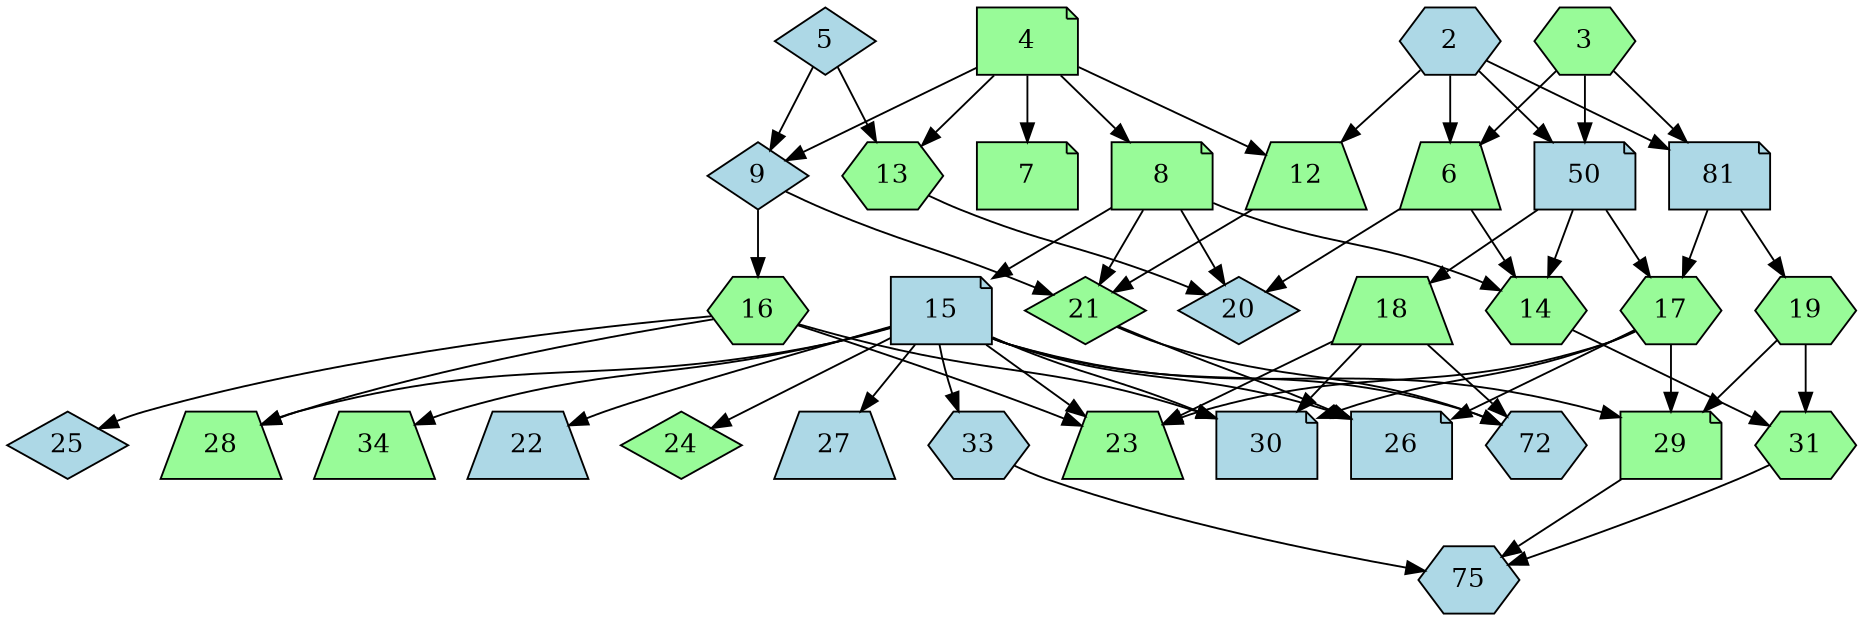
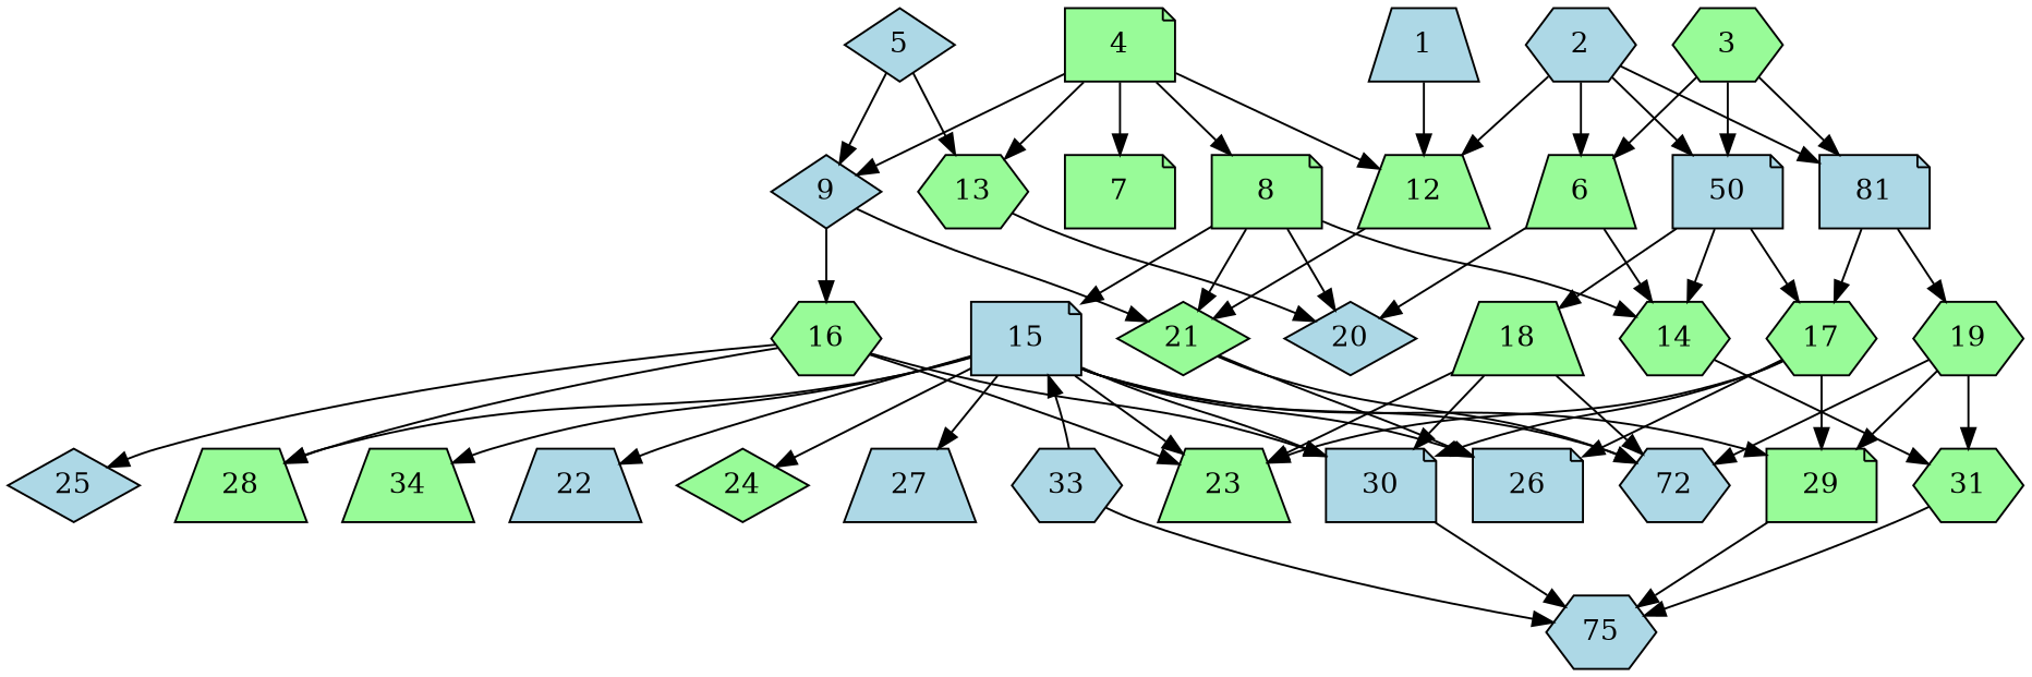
  digraph {
    node [alpha=0.11 fillcolor=palegreen shape=hexagon style=filled]
+   1 [expect_size=17698648039669104 fillcolor=lightblue shape=trapezium]
    12 [alpha=0.06 expect_size=594711334602801664 shape=trapezium]
    21 [expect_size=1405601324550509 shape=diamond]
    26 [alpha=0.18 expect_size=416717837230769408 fillcolor=lightblue shape=note]
    n5 [alpha=0.08 expect_size=3200099346945084 fillcolor=lightblue label=72]
    2 [alpha=0.16 expect_size=1365485795293971 fillcolor=lightblue]
    6 [alpha=0.08 expect_size=534588934927694080 shape=trapezium]
    n8 [alpha=0.01 expect_size=2133455958477421 fillcolor=lightblue label=50 shape=note]
    n9 [alpha=0.19 expect_size=158596121285885952000 fillcolor=lightblue label=81 shape=note]
    14 [alpha=0.09 expect_size=538846164106441]
    20 [alpha=0.15 expect_size=110879881289397174272 fillcolor=lightblue shape=diamond]
    17 [alpha=0.12 expect_size=245290324137498116096]
    18 [expect_size=371601625476299392 shape=trapezium]
    19 [alpha=0.19 expect_size=466138525826285568]
    31 [alpha=0.10 expect_size=228764898295808000000]
    23 [alpha=0.05 expect_size=280019535123811 shape=trapezium]
    29 [alpha=0.02 expect_size=384892084944896000 shape=note]
    30 [alpha=0.01 expect_size=2373581311523150 fillcolor=lightblue shape=note]
    3 [alpha=0.04 expect_size=98881107776609632]
    4 [alpha=0.04 expect_size=425462770810480 shape=note]
    7 [alpha=0.09 expect_size=1619844835311616000 shape=note]
    8 [alpha=0.13 expect_size=39775692128256000000 shape=note]
    9 [alpha=0.01 expect_size=99896438087428866048 fillcolor=lightblue shape=diamond]
    13 [alpha=0.00 expect_size=7963729272918828]
    15 [alpha=0.14 expect_size=1020968597998030 fillcolor=lightblue shape=note]
    16 [alpha=0.17 expect_size=4256428438488875008]
    22 [alpha=0.05 expect_size=60778071350330 fillcolor=lightblue shape=trapezium]
    24 [alpha=0.10 expect_size=101378535008418576 shape=diamond]
    27 [alpha=0.05 expect_size=168463651380615456 fillcolor=lightblue shape=trapezium]
    28 [alpha=0.09 expect_size=4551154213404540928 shape=trapezium]
    33 [alpha=0.07 expect_size=920022740100945 fillcolor=lightblue]
    34 [alpha=0.06 expect_size=2157482579263488 shape=trapezium]
    25 [alpha=0.12 expect_size=2287658143317168 fillcolor=lightblue shape=diamond]
    5 [alpha=0.08 expect_size=45637523627189600 fillcolor=lightblue shape=diamond]
    n35 [alpha=0.18 expect_size=1843281203608213 fillcolor=lightblue label=75]
+   1 -> 12
    12 -> 21
    21 -> 26
    21 -> n5
    2 -> 12
    2 -> 6
    2 -> n8
    2 -> n9
    6 -> 14
    6 -> 20
    n8 -> 14
    n8 -> 17
    n8 -> 18
    n9 -> 17
    n9 -> 19
    14 -> 31
    17 -> 26
    17 -> 23
    17 -> 29
    17 -> 30
    18 -> n5
    18 -> 23
    18 -> 30
+   19 -> n5
    19 -> 31
    19 -> 29
    31 -> n35
    29 -> n35
+   30 -> n35
    3 -> 6
    3 -> n8
    3 -> n9
    4 -> 12
    4 -> 7
    4 -> 8
    4 -> 9
    4 -> 13
    8 -> 21
    8 -> 14
    8 -> 20
    8 -> 15
    9 -> 21
    9 -> 16
    13 -> 20
    15 -> 26
    15 -> n5
    15 -> 23
    15 -> 29
    15 -> 30
    15 -> 22
    15 -> 24
    15 -> 27
    15 -> 28
-   15 -> 33
+   33 -> 15
    15 -> 34
    16 -> 23
    16 -> 30
    16 -> 28
    16 -> 25
    33 -> n35
    5 -> 9
    5 -> 13
  }
